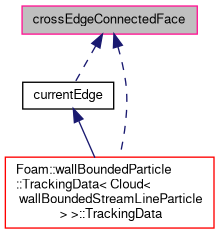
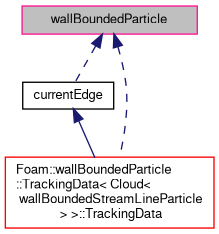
  digraph {
    rankdir=TB
    node [fontname=FreeSans fontsize=10 shape=record]
    edge [color=midnightblue dir=back fontname=FreeSans fontsize=10 labelfontname=FreeSans labelfontsize=10 style=dashed]
-   n1 [color=deeppink fillcolor=grey75 fontcolor=black height=0.2 label=crossEdgeConnectedFace style=filled width=0.4]
+   n1 [color=deeppink fillcolor=grey75 fontcolor=black height=0.2 label=wallBoundedParticle style=filled width=0.4]
    n2 [color=black height=0.2 label=currentEdge width=0.4]
    n3 [color=red height=0.2 label="Foam::wallBoundedParticle\l::TrackingData\< Cloud\<\l wallBoundedStreamLineParticle\l \> \>::TrackingData" width=0.4]
    n1 -> n2
    n1 -> n3
    n2 -> n3 [style=solid]
  }
